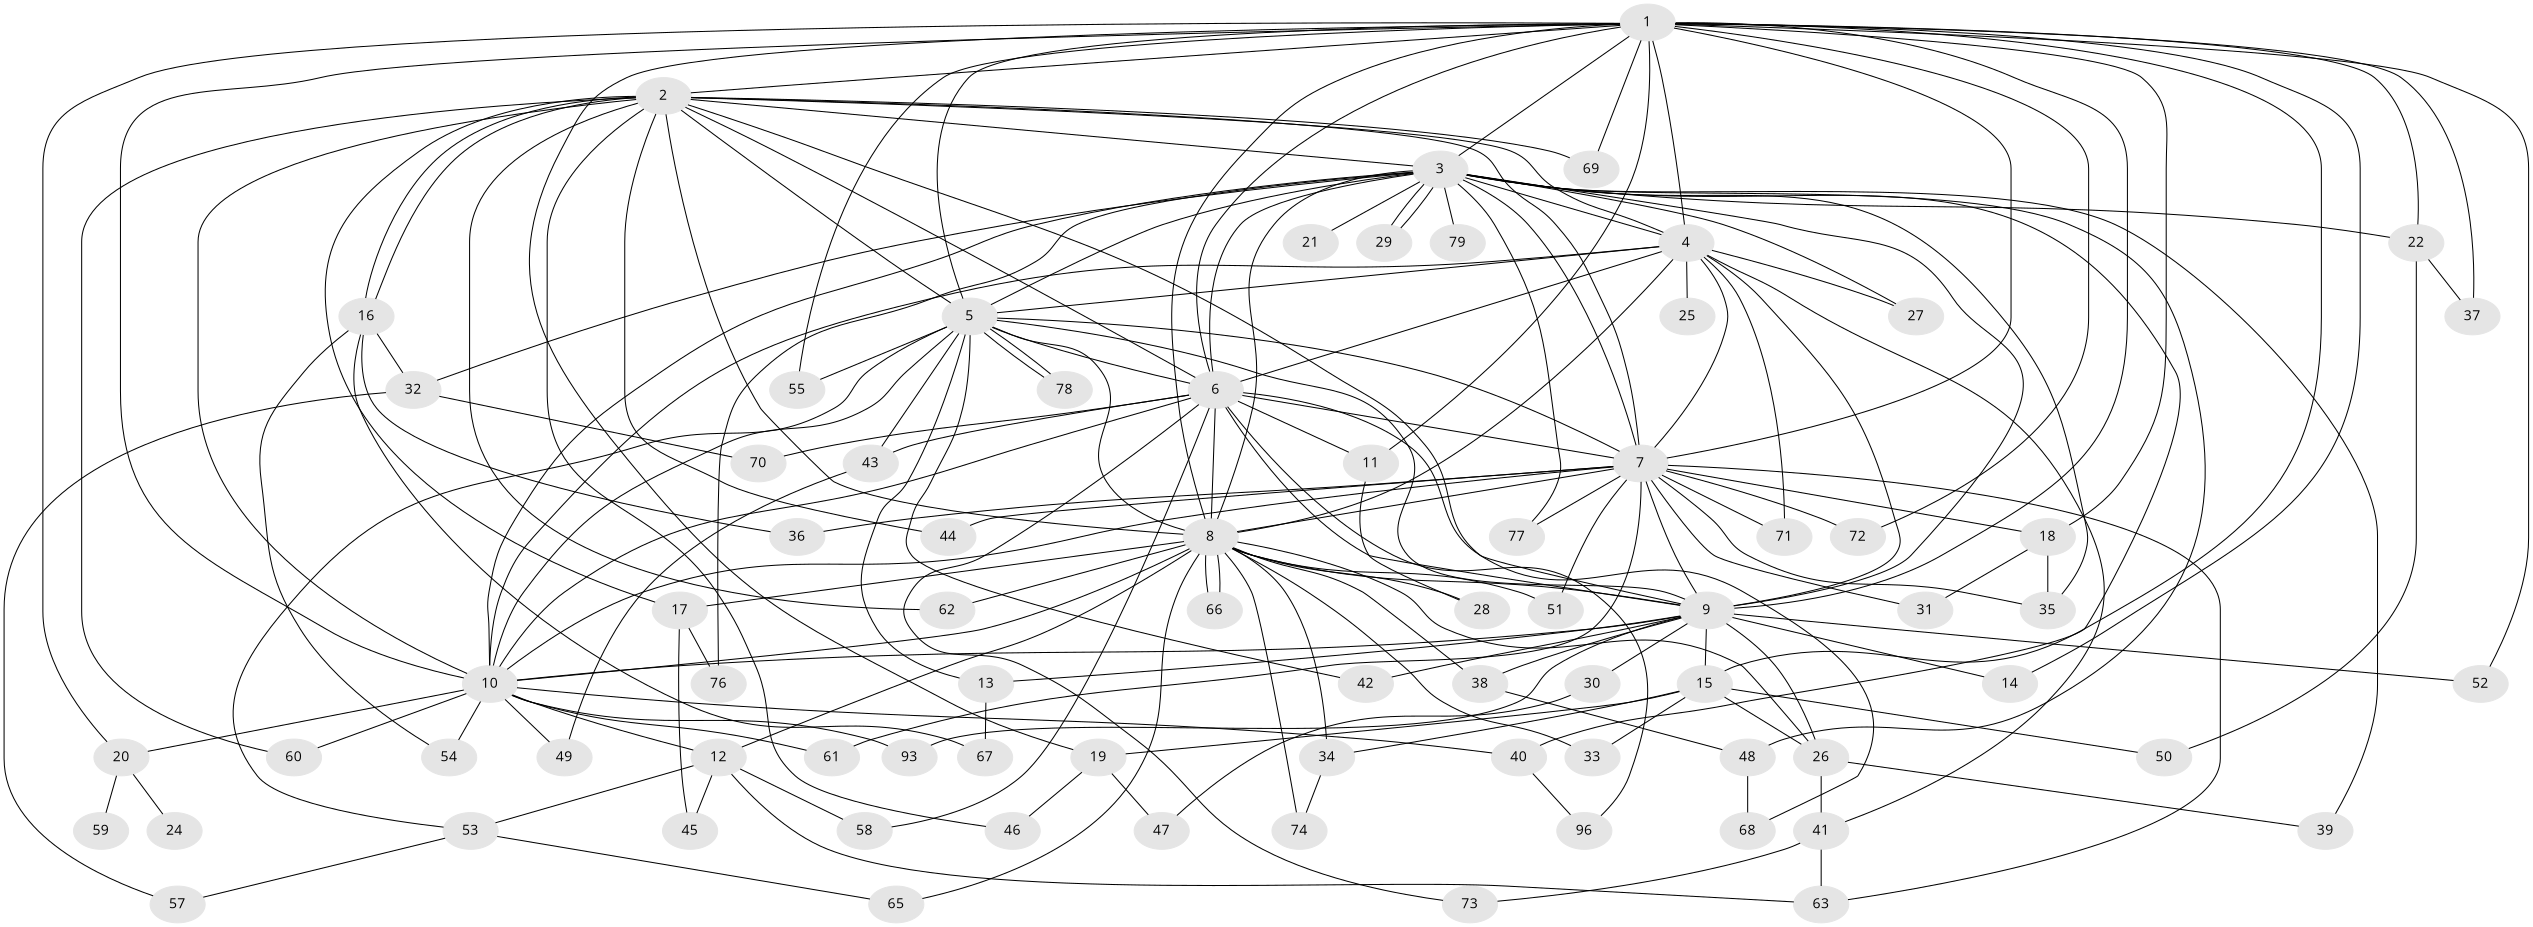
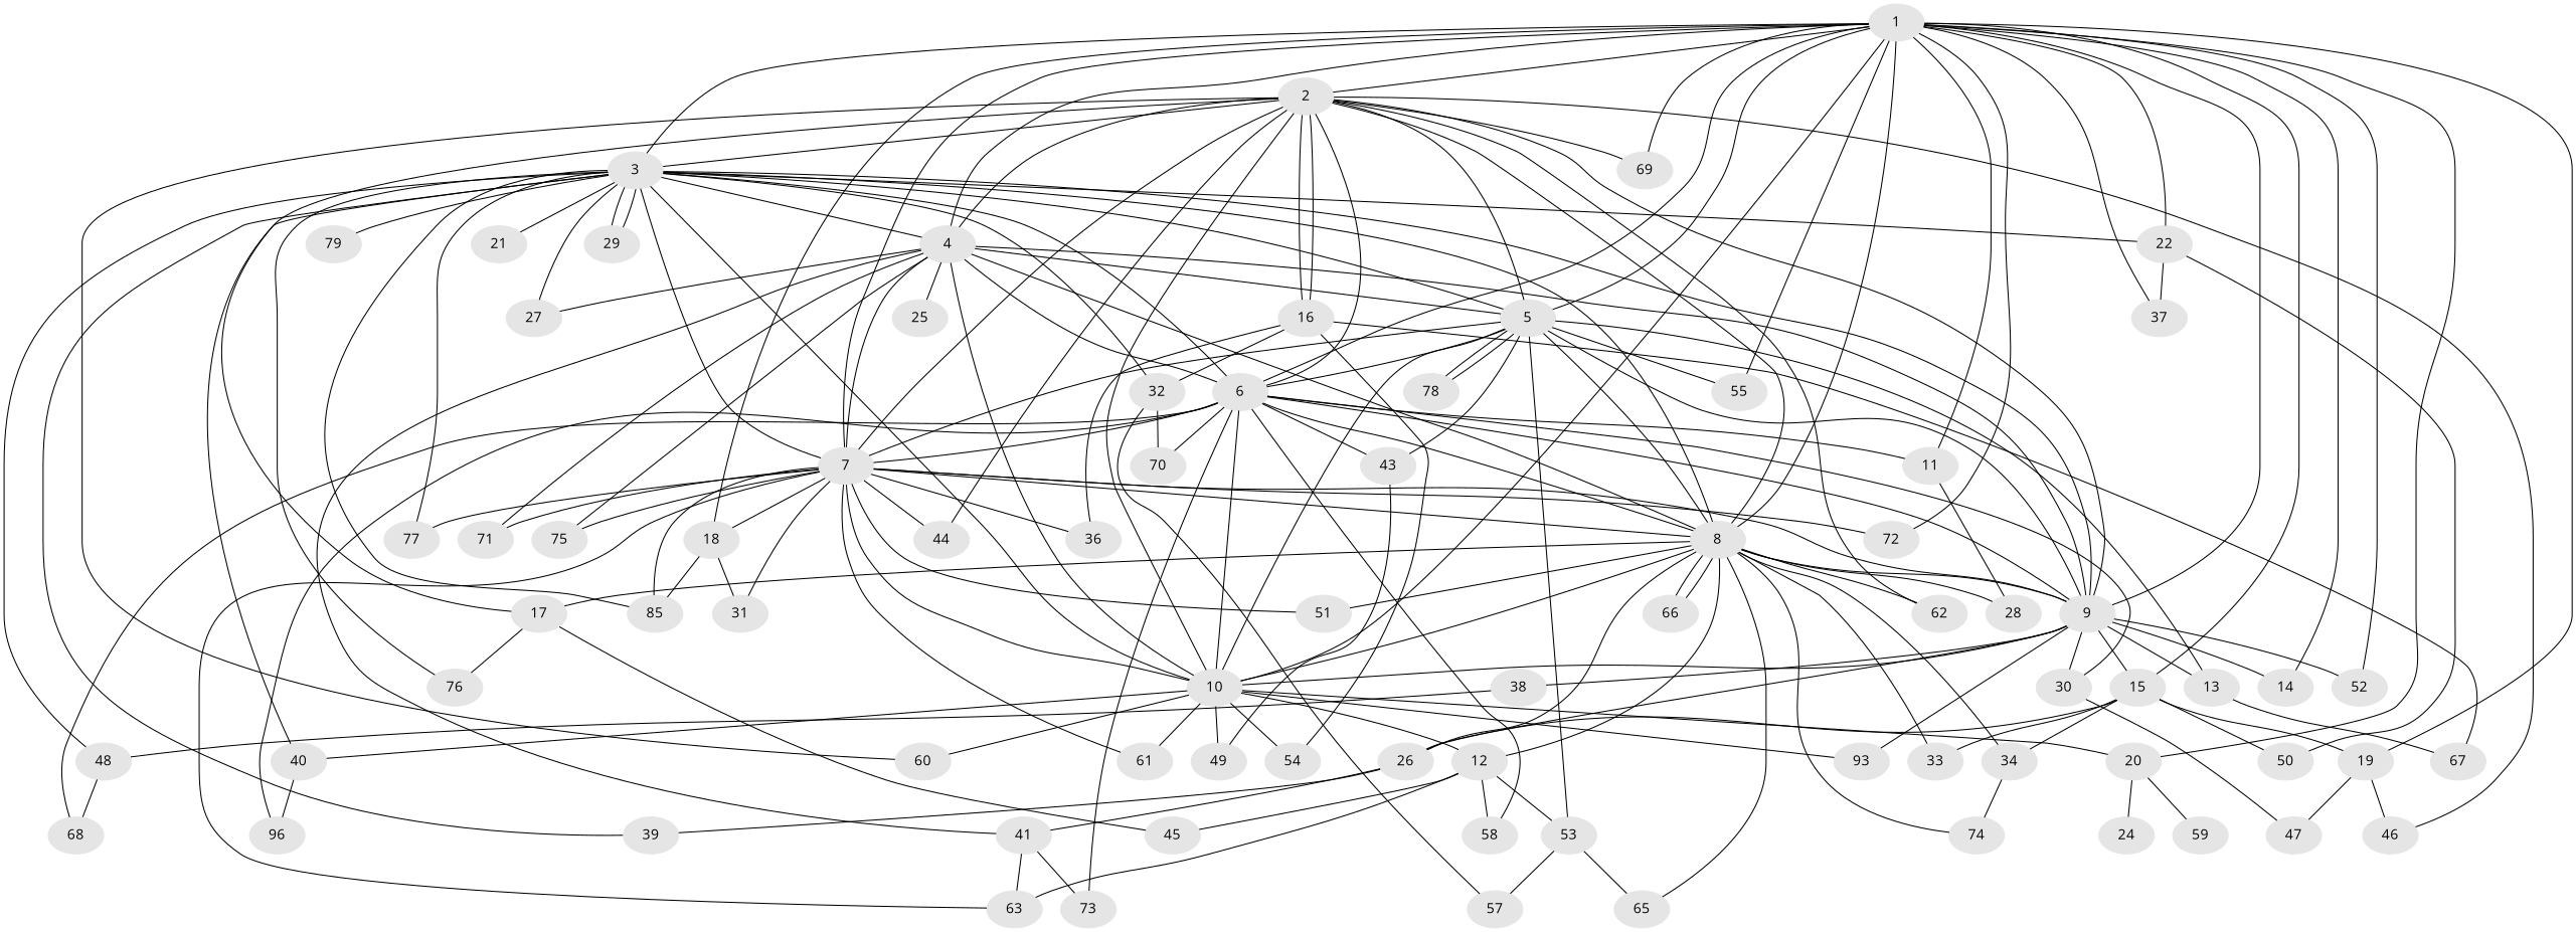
  graph {
    fontname="Open Sans"
    node [color=gray90 fontname="Open Sans" style=filled]
    edge [fontname="Open Sans"]
    1
    2
    3
    4
    5
    6
    7
    8
    9
    10
    11
    14
    15
    18
    19
    20
    22
    37
    52
    55
    69
    72
    16
    17
    44
    46
    60
    62
    21
    27
    29
    32
-   35
+   35 [label=85]
    39
    40
    48
    76
    77
    79
    25
    41
    71
+   75
    13
-   42
    43
    53
    78
    30
    n50 [label=96]
    58
    68
    70
    73
    31
    36
    51
    61
    63
    12
    26
    28
    33
    34
    38
    65
    66
    74
    n69 [label=93]
    49
    54
    50
    47
    59
    24
    67
    45
    57
    1 -- 2
    1 -- 3
    1 -- 4
    1 -- 5
    1 -- 6
    1 -- 7
    1 -- 8
    1 -- 9
    1 -- 10
    1 -- 11
    1 -- 14
    1 -- 15
    1 -- 18
    1 -- 19
    1 -- 20
    1 -- 22
    1 -- 37
    1 -- 52
    1 -- 55
    1 -- 69
    1 -- 72
    2 -- 3
    2 -- 4
    2 -- 5
    2 -- 6
    2 -- 7
    2 -- 8
    2 -- 9
    2 -- 10
    2 -- 69
    2 -- 16
    2 -- 16
    2 -- 17
    2 -- 44
    2 -- 46
    2 -- 60
    2 -- 62
    3 -- 4
    3 -- 5
    3 -- 6
    3 -- 7
    3 -- 8
    3 -- 9
    3 -- 10
    3 -- 22
    3 -- 21
    3 -- 27
    3 -- 29
    3 -- 29
    3 -- 32
    3 -- 35
    3 -- 39
    3 -- 40
    3 -- 48
    3 -- 76
    3 -- 77
    3 -- 79
    4 -- 5
    4 -- 6
    4 -- 7
    4 -- 8
    4 -- 9
    4 -- 10
    4 -- 27
    4 -- 25
    4 -- 41
    4 -- 71
+   4 -- 75
    5 -- 6
    5 -- 7
    5 -- 8
    5 -- 9
    5 -- 10
    5 -- 55
    5 -- 13
-   5 -- 42
    5 -- 43
    5 -- 53
    5 -- 78
    5 -- 78
    6 -- 7
    6 -- 8
    6 -- 9
    6 -- 10
    6 -- 11
    6 -- 43
+   6 -- 30
    6 -- n50
    6 -- 58
    6 -- 68
    6 -- 70
    6 -- 73
    7 -- 8
    7 -- 9
    7 -- 10
    7 -- 18
    7 -- 72
    7 -- 44
    7 -- 35
    7 -- 77
    7 -- 71
+   7 -- 75
    7 -- 31
    7 -- 36
    7 -- 51
    7 -- 61
    7 -- 63
    8 -- 9
    8 -- 10
    8 -- 17
    8 -- 62
    8 -- 51
    8 -- 12
    8 -- 26
    8 -- 28
    8 -- 33
    8 -- 34
-   8 -- 38
    8 -- 65
    8 -- 66
    8 -- 66
    8 -- 74
    9 -- 10
    9 -- 14
    9 -- 15
    9 -- 52
    9 -- 13
-   9 -- 42
    9 -- 30
    9 -- 26
    9 -- 38
    9 -- n69
    10 -- 20
    10 -- 60
    10 -- 40
    10 -- 61
    10 -- 12
    10 -- n69
    10 -- 49
    10 -- 54
    11 -- 28
    15 -- 19
    15 -- 26
    15 -- 33
    15 -- 34
    15 -- 50
    18 -- 35
    18 -- 31
    19 -- 46
    19 -- 47
    20 -- 59
    20 -- 24
    22 -- 37
    22 -- 50
    16 -- 32
    16 -- 36
    16 -- 54
    16 -- 67
    17 -- 76
    17 -- 45
    32 -- 70
    32 -- 57
    40 -- n50
    48 -- 68
    41 -- 73
    41 -- 63
    13 -- 67
    43 -- 49
    53 -- 65
    53 -- 57
    30 -- 47
    12 -- 53
    12 -- 58
    12 -- 63
    12 -- 45
    26 -- 39
    26 -- 41
    34 -- 74
    38 -- 48
  }
